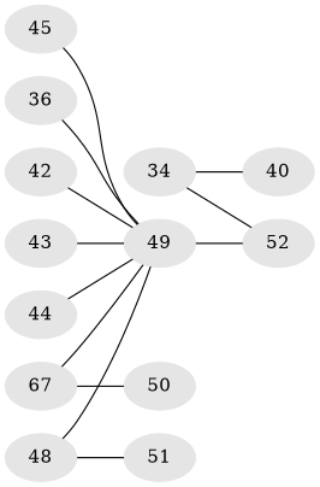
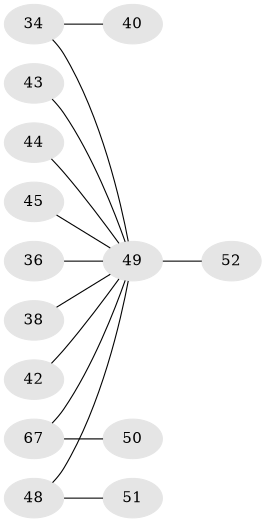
  graph {
    rankdir=LR
    node [color=gray90 style=filled]
    34 [super="+24+31"]
    40
    49 [super="+27+3+11+5+10+14+12+18+16+23+15+22+20+25+30+33+41+26+28+29"]
    52
    36
+   38
    42
    43
    44
    45
    n11 [label=67]
    50
    48 [super="+9+13+35+39"]
    51
    34 -- 40
-   34 -- 52
+   34 -- 49
    49 -- 52
    36 -- 49
+   38 -- 49
    42 -- 49
    43 -- 49
    44 -- 49
    45 -- 49
    n11 -- 49
    n11 -- 50
    48 -- 49
    48 -- 51
  }
